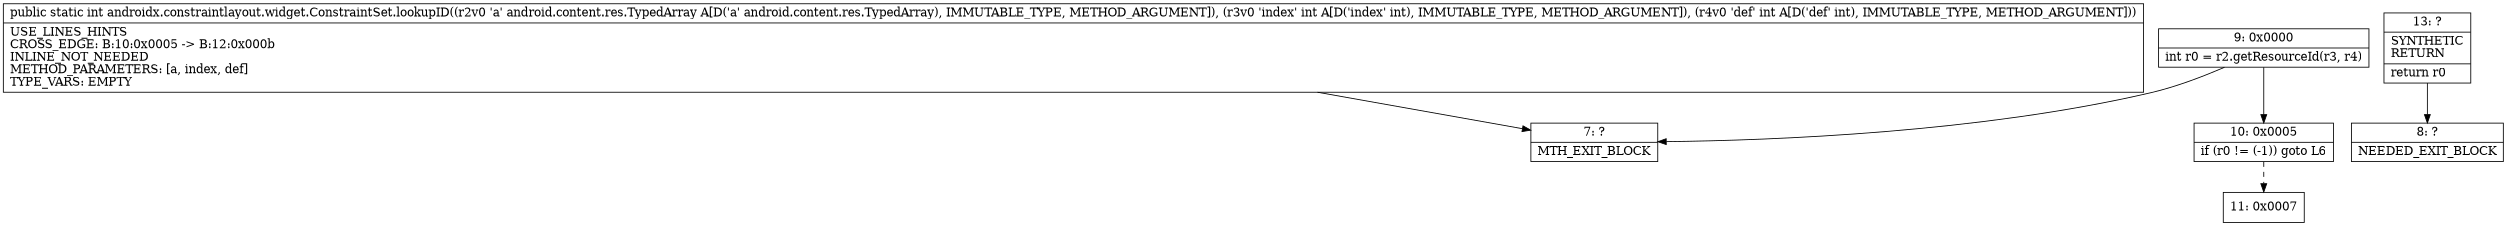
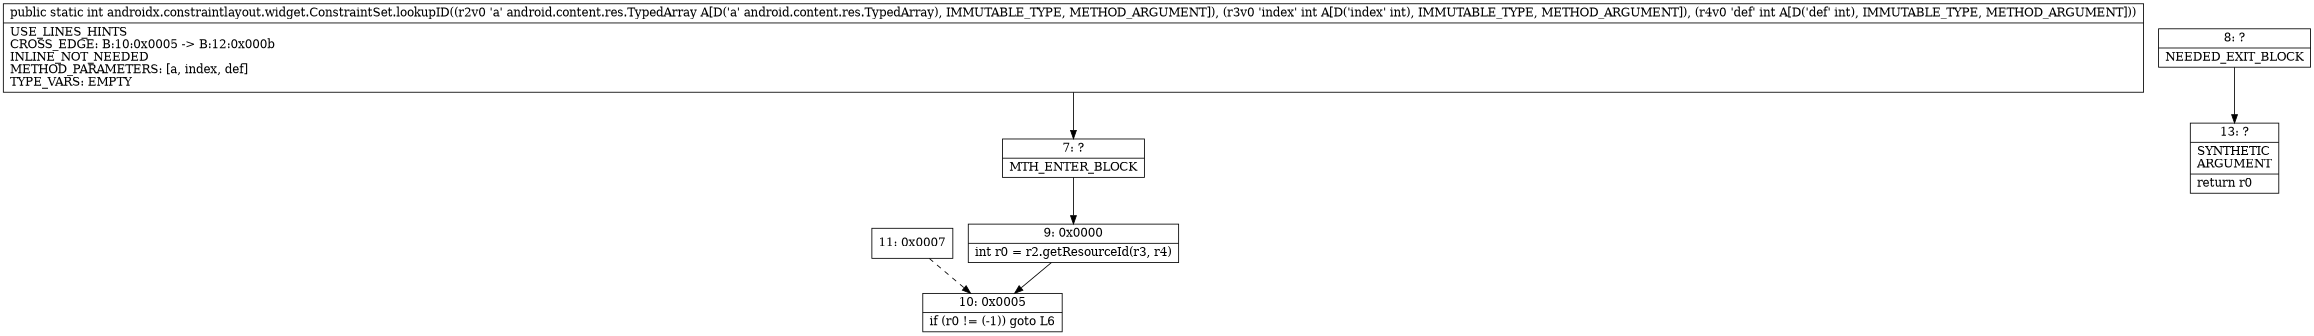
  digraph {
    node [shape=record]
-   n1 [label="{7\:\ ?|MTH_EXIT_BLOCK\l}"]
+   n1 [label="{7\:\ ?|MTH_ENTER_BLOCK\l}"]
    n2 [label="{9\:\ 0x0000|int r0 = r2.getResourceId(r3, r4)\l}"]
    n3 [label="{10\:\ 0x0005|if (r0 != (\-1)) goto L6\l}"]
    n4 [label="{11\:\ 0x0007}"]
-   n5 [label="{13\:\ ?|SYNTHETIC\lRETURN\l|return r0\l}"]
+   n5 [label="{13\:\ ?|SYNTHETIC\lARGUMENT\l|return r0\l}"]
    n6 [label="{8\:\ ?|NEEDED_EXIT_BLOCK\l}"]
    n7 [label="{public static int androidx.constraintlayout.widget.ConstraintSet.lookupID((r2v0 'a' android.content.res.TypedArray A[D('a' android.content.res.TypedArray), IMMUTABLE_TYPE, METHOD_ARGUMENT]), (r3v0 'index' int A[D('index' int), IMMUTABLE_TYPE, METHOD_ARGUMENT]), (r4v0 'def' int A[D('def' int), IMMUTABLE_TYPE, METHOD_ARGUMENT]))  | USE_LINES_HINTS\lCROSS_EDGE: B:10:0x0005 \-\> B:12:0x000b\lINLINE_NOT_NEEDED\lMETHOD_PARAMETERS: [a, index, def]\lTYPE_VARS: EMPTY\l}"]
-   n2 -> n1
+   n1 -> n2
    n2 -> n3
-   n3 -> n4 [style=dashed]
-   n5 -> n6
+   n4 -> n3 [style=dashed]
+   n6 -> n5
    n7 -> n1
  }
